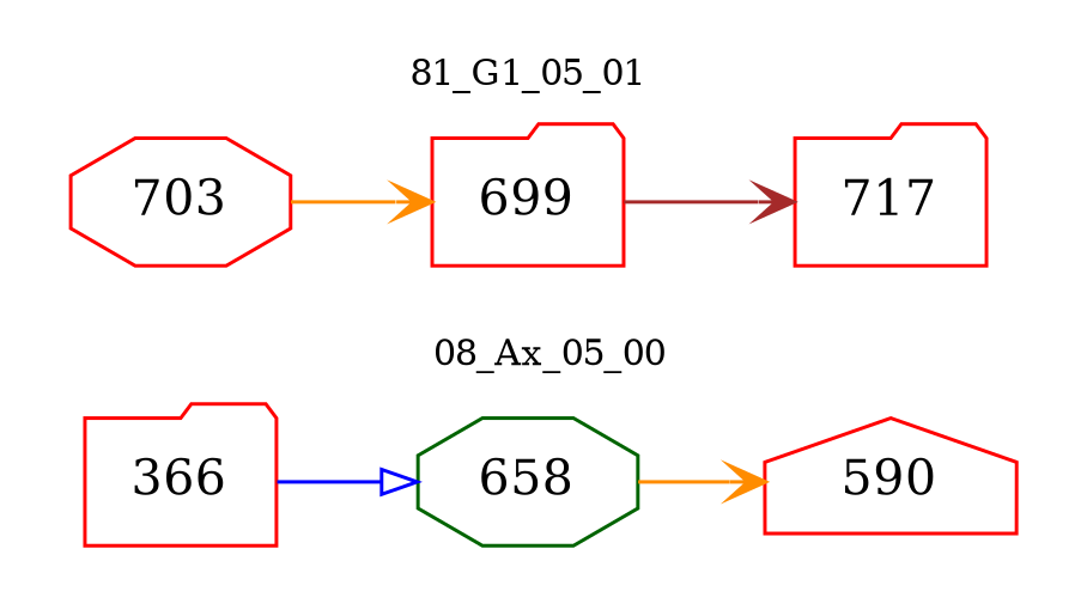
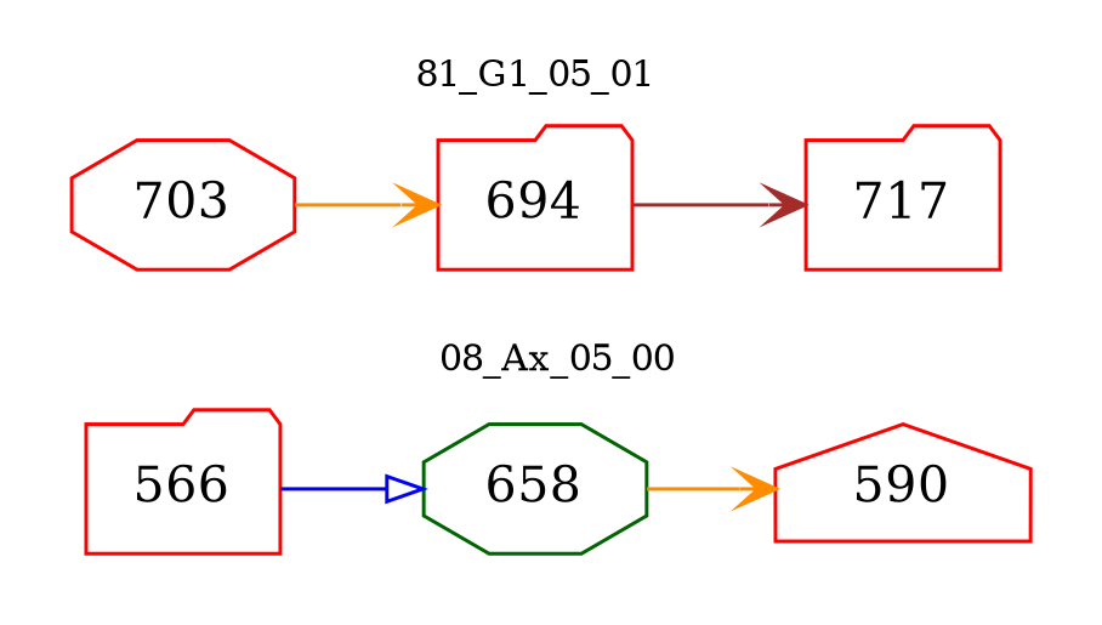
  digraph {
    rankdir=LR
    node [color=red shape=folder]
    edge [arrowhead=vee color=darkorange]
-   n1 [label=366]
+   n1 [label=566]
    n2 [color=darkgreen label=658 shape=octagon]
    n3 [label=590 shape=house]
    n4 [label=703 shape=octagon]
-   n5 [label=699]
+   n5 [label=694]
    n6 [label=717]
    subgraph cluster_1 {
      color=white
      fontsize=10
      label="08_Ax_05_00"
      n1
      n2
      n3
    }
    subgraph cluster_2 {
      color=white
      fontsize=10
      label="81_G1_05_01"
      n4
      n5
      n6
    }
    n1 -> n2 [arrowhead=onormal color=blue]
    n2 -> n3
    n4 -> n5
    n5 -> n6 [color=brown]
  }
